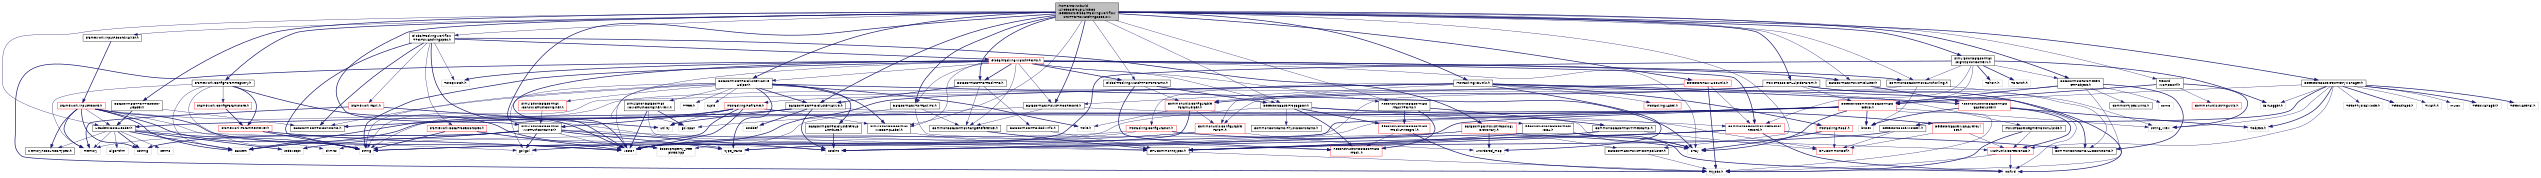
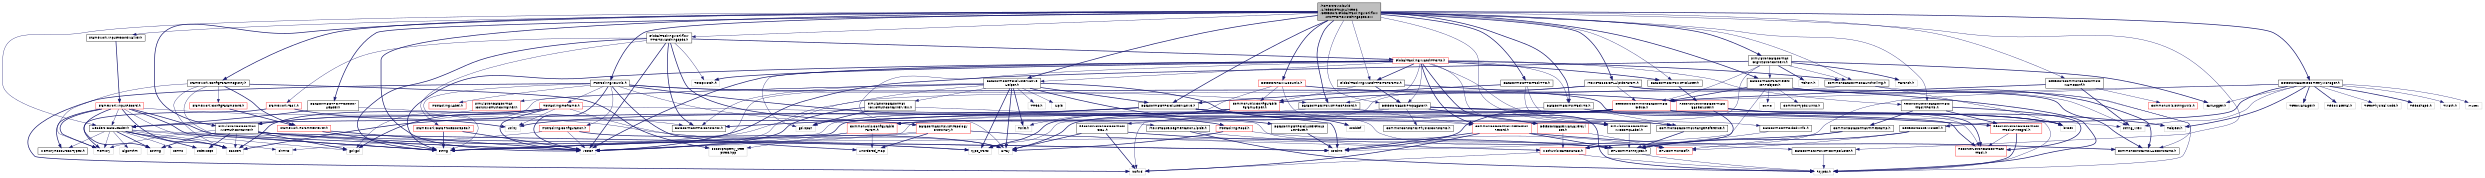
  digraph {
    node [color=black fontname=Helvetica fontsize=10 shape=record]
    edge [color=midnightblue fontname=Helvetica fontsize=10 labelfontname=Helvetica labelfontsize=10 style=bold]
    n1 [fillcolor=grey75 fontcolor=black height=0.2 label="/home/travis/build\l/AliceO2Group/AliceO2\l/Detectors/GlobalTrackingWorkflow\l/src/TPCITSMatchingSpec.cxx" style=filled width=0.4]
    n2 [color=grey75 height=0.2 label=vector width=0.4]
    n3 [height=0.2 label="Framework/ConfigParamRegistry.h" width=0.4]
    n4 [height=0.2 label="Framework/InputRecordWalker.h" width=0.4]
    n5 [height=0.2 label="Headers/DataHeader.h" width=0.4]
    n6 [height=0.2 label="GlobalTrackingWorkflow\l/TPCITSMatchingSpec.h" width=0.4]
    n7 [height=0.2 label="DataFormatsTPC/TrackTPC.h" width=0.4]
    n8 [height=0.2 label="DataFormatsTPC/ClusterNative.h" width=0.4]
    n9 [height=0.2 label="DetectorsBase/Propagator.h" width=0.4]
    n10 [height=0.2 label="ReconstructionDataFormats\l/TrackTPCITS.h" width=0.4]
    n11 [height=0.2 label="CommonDataFormat/BunchFilling.h" width=0.4]
    n12 [height=0.2 label="SimulationDataFormat\l/MCCompLabel.h" width=0.4]
    n13 [height=0.2 label="DataFormatsITSMFT/Cluster.h" width=0.4]
    n14 [height=0.2 label="DataFormatsITSMFT/ROFRecord.h" width=0.4]
    n15 [height=0.2 label="DataFormatsITS/TrackITS.h" width=0.4]
    n16 [height=0.2 label="DataFormatsTPC/ClusterNative\lHelper.h" width=0.4]
    n17 [height=0.2 label="SimulationDataFormat\l/MCTruthContainer.h" width=0.4]
    n18 [height=0.2 label="GlobalTracking/MatchTPCITSParams.h" width=0.4]
    n19 [height=0.2 label="DataFormatsITSMFT/CompCluster.h" width=0.4]
    n20 [height=0.2 label="SimulationDataFormat\l/DigitizationContext.h" width=0.4]
    n21 [height=0.2 label="DataFormatsParameters\l/GRPObject.h" width=0.4]
    n22 [height=0.2 label="DataFormatsTPC/TPCSector\lHeader.h" width=0.4]
    n23 [height=0.2 label="DetectorsBase/GeometryManager.h" width=0.4]
    n24 [height=0.2 label="ITSMFTBase/DPLAlpideParam.h" width=0.4]
    n25 [height=0.2 label="ITStracking/IOUtils.h" width=0.4]
-   n26 [height=0.2 label="Record\l/NameConf.h" width=0.4]
+   n26 [height=0.2 label="DetectorsCommonDataFormats\l/NameConf.h" width=0.4]
    n27 [color=red height=0.2 label="DetectorsRaw/HBFUtils.h" width=0.4]
    n28 [color=red height=0.2 label="Framework/ParamRetriever.h" width=0.4]
    n29 [color=grey75 height=0.2 label=string width=0.4]
    n30 [color=red height=0.2 label="Framework/ConfigParamStore.h" width=0.4]
    n31 [color=grey75 height=0.2 label="boost/property_tree\l/ptree.hpp" width=0.4]
    n32 [color=grey75 height=0.2 label=memory width=0.4]
    n33 [color=grey75 height=0.2 label=cassert width=0.4]
    n34 [color=red height=0.2 label="Framework/InputRecord.h" width=0.4]
    n35 [height=0.2 label="MemoryResources/Types.h" width=0.4]
    n36 [color=grey75 height=0.2 label=cstring width=0.4]
    n37 [color=grey75 height=0.2 label=cstdint width=0.4]
    n38 [color=grey75 height=0.2 label=algorithm width=0.4]
    n39 [color=grey75 height=0.2 label=stdexcept width=0.4]
    n40 [color=grey75 height=0.2 label=climits width=0.4]
    n41 [color=grey75 height=0.2 label=cerrno width=0.4]
    n42 [color=red height=0.2 label="GlobalTracking/MatchTPCITS.h" width=0.4]
    n43 [color=grey75 height=0.2 label="TStopwatch.h" width=0.4]
    n44 [height=0.2 label="DataFormatsTPC/Constants.h" width=0.4]
    n45 [color=red height=0.2 label="DataFormatsITSMFT/Topology\lDictionary.h" width=0.4]
    n46 [color=red height=0.2 label="Framework/DataProcessorSpec.h" width=0.4]
    n47 [color=red height=0.2 label="Framework/Task.h" width=0.4]
    n48 [height=0.2 label="CommonDataFormat/RangeReference.h" width=0.4]
    n49 [height=0.2 label="DataFormatsTPC/dEdxInfo.h" width=0.4]
    n50 [color=grey75 height=0.2 label=cstddef width=0.4]
    n51 [color=grey75 height=0.2 label=utility width=0.4]
    n52 [color=red height=0.2 label="GPUCommonDef.h" width=0.4]
    n53 [color=red height=0.2 label="ReconstructionDataFormats\l/Track.h" width=0.4]
    n54 [height=0.2 label="CommonConstants/PhysicsConstants.h" width=0.4]
    n55 [height=0.2 label="ReconstructionDataFormats\l/DCA.h" width=0.4]
    n56 [color=red height=0.2 label="ReconstructionDataFormats\l/TrackLTIntegral.h" width=0.4]
    n57 [color=red height=0.2 label="DetectorsBase/MatLayerCyl\lSet.h" width=0.4]
    n58 [height=0.2 label="CommonDataFormat/TimeStamp.h" width=0.4]
    n59 [height=0.2 label="CommonConstants/LHCConstants.h" width=0.4]
    n60 [color=grey75 height=0.2 label=bitset width=0.4]
    n61 [height=0.2 label="GPUCommonRtypes.h" width=0.4]
    n62 [color=red height=0.2 label="ReconstructionDataFormats\l/BaseCluster.h" width=0.4]
    n63 [color=grey75 height=0.2 label="gsl/span" width=0.4]
    n64 [color=red height=0.2 label="CommonDataFormat/Interaction\lRecord.h" width=0.4]
    n65 [color=grey75 height=0.2 label="gsl/gsl" width=0.4]
    n66 [color=grey75 height=0.2 label=type_traits width=0.4]
    n67 [color=grey75 height=0.2 label=array width=0.4]
    n68 [height=0.2 label="DataFormatsTPC/ClusterGroup\lAttribute.h" width=0.4]
    n69 [height=0.2 label="SimulationDataFormat\l/IOMCTruthContainerView.h" width=0.4]
    n70 [color=red height=0.2 label="SimulationDataFormat\l/ConstMCTruthContainer.h" width=0.4]
    n71 [color=grey75 height=0.2 label="TFile.h" width=0.4]
    n72 [color=grey75 height=0.2 label="TTree.h" width=0.4]
    n73 [color=grey75 height=0.2 label=tuple width=0.4]
    n74 [color=red height=0.2 label="CommonUtils/Configurable\lParamHelper.h" width=0.4]
    n75 [color=grey75 height=0.2 label="Rtypes.h" width=0.4]
    n76 [color=grey75 height=0.2 label="TChain.h" width=0.4]
    n77 [color=grey75 height=0.2 label="TBranch.h" width=0.4]
    n78 [color=red height=0.2 label="DetectorsCommonDataFormats\l/DetID.h" width=0.4]
    n79 [color=grey75 height=0.2 label="FairLogger.h" width=0.4]
    n80 [color=grey75 height=0.2 label=ctime width=0.4]
    n81 [height=0.2 label="CommonTypes/Units.h" width=0.4]
    n82 [color=red height=0.2 label="MathUtils/Cartesian3D.h" width=0.4]
    n83 [color=grey75 height=0.2 label="TObject.h" width=0.4]
    n84 [color=grey75 height=0.2 label=string_view width=0.4]
    n85 [color=grey75 height=0.2 label="TGeoManager.h" width=0.4]
    n86 [color=grey75 height=0.2 label="TGeoMaterial.h" width=0.4]
    n87 [color=grey75 height=0.2 label="TGeoPhysicalNode.h" width=0.4]
    n88 [color=grey75 height=0.2 label="TGeoShape.h" width=0.4]
    n89 [color=grey75 height=0.2 label="TMath.h" width=0.4]
    n90 [height=0.2 label="DetectorsBase/MatCell.h" width=0.4]
    n91 [color=grey75 height=0.2 label=mutex width=0.4]
    n92 [color=red height=0.2 label="CommonUtils/Configurable\lParam.h" width=0.4]
    n93 [color=grey75 height=0.2 label=iosfwd width=0.4]
    n94 [color=grey75 height=0.2 label=unordered_map width=0.4]
    n95 [color=red height=0.2 label="ITStracking/Configuration.h" width=0.4]
    n96 [color=red height=0.2 label="ITStracking/ROframe.h" width=0.4]
    n97 [color=red height=0.2 label="ITStracking/Label.h" width=0.4]
    n98 [color=red height=0.2 label="ITStracking/Road.h" width=0.4]
    n99 [height=0.2 label="ITSMFTBase/SegmentationAlpide.h" width=0.4]
    n100 [color=red height=0.2 label="CommonUtils/StringUtils.h" width=0.4]
    n1 -> n2
    n1 -> n3
    n1 -> n4 [style=solid]
    n1 -> n5 [style=solid]
    n1 -> n6 [style=solid]
    n1 -> n7
    n1 -> n8
    n1 -> n9 [style=solid]
    n1 -> n10 [style=solid]
    n1 -> n11 [style=solid]
    n1 -> n12 [style=solid]
    n1 -> n13 [style=solid]
    n1 -> n14
    n1 -> n15
    n1 -> n16
    n1 -> n17
    n1 -> n18 [style=solid]
    n1 -> n19 [style=solid]
    n1 -> n20
    n1 -> n21
    n1 -> n22
    n1 -> n23
    n1 -> n24
    n1 -> n25
    n1 -> n26 [style=solid]
    n1 -> n27
    n3 -> n28
    n3 -> n29 [style=solid]
    n3 -> n30 [style=solid]
    n3 -> n31
    n3 -> n32 [style=solid]
    n3 -> n33 [style=solid]
    n4 -> n34
    n5 -> n29 [style=solid]
    n5 -> n32 [style=solid]
    n5 -> n33
    n5 -> n35 [style=solid]
    n5 -> n36
    n5 -> n37 [style=solid]
    n5 -> n38 [style=solid]
    n5 -> n39
    n5 -> n40 [style=solid]
    n5 -> n41 [style=solid]
    n6 -> n2
    n6 -> n29
    n6 -> n42
    n6 -> n43 [style=solid]
    n6 -> n44
    n6 -> n45
    n6 -> n46 [style=solid]
    n6 -> n47 [style=solid]
    n7 -> n8
    n7 -> n48 [style=solid]
    n7 -> n49 [style=solid]
    n8 -> n37
    n8 -> n44
    n8 -> n50
    n8 -> n51
    n8 -> n52 [style=solid]
    n9 -> n29 [style=solid]
    n9 -> n53
    n9 -> n54 [style=solid]
    n9 -> n55 [style=solid]
    n9 -> n56
    n9 -> n57
    n10 -> n53
    n10 -> n56
    n10 -> n58
    n11 -> n29 [style=solid]
    n11 -> n59 [style=solid]
    n11 -> n60 [style=solid]
    n12 -> n61 [style=solid]
    n13 -> n62
    n14 -> n48 [style=solid]
    n14 -> n63 [style=solid]
    n14 -> n64 [style=solid]
    n15 -> n2 [style=solid]
    n15 -> n48 [style=solid]
    n15 -> n53 [style=solid]
    n16 -> n2 [style=solid]
    n16 -> n8
    n16 -> n12
    n16 -> n29 [style=solid]
    n16 -> n44 [style=solid]
    n16 -> n65 [style=solid]
    n16 -> n66
    n16 -> n67
    n16 -> n68
    n16 -> n69 [style=solid]
    n16 -> n70 [style=solid]
    n16 -> n71
    n16 -> n72 [style=solid]
    n16 -> n73 [style=solid]
    n17 -> n2 [style=solid]
    n17 -> n32 [style=solid]
    n17 -> n33 [style=solid]
    n17 -> n36
    n17 -> n37
    n17 -> n39
    n17 -> n61 [style=solid]
    n17 -> n65
    n17 -> n66
    n18 -> n9
    n18 -> n53
    n18 -> n74 [style=solid]
    n19 -> n75 [style=solid]
    n20 -> n2
    n20 -> n11 [style=solid]
    n20 -> n21 [style=solid]
    n20 -> n64 [style=solid]
    n20 -> n76
    n20 -> n77
    n20 -> n78 [style=solid]
    n20 -> n79
    n21 -> n37 [style=solid]
    n21 -> n59
    n21 -> n75 [style=solid]
    n21 -> n78
    n21 -> n80 [style=solid]
    n21 -> n81 [style=solid]
    n22 -> n5
    n22 -> n44 [style=solid]
    n23 -> n78 [style=solid]
    n23 -> n79 [style=solid]
    n23 -> n82 [style=solid]
    n23 -> n83
    n23 -> n84 [style=solid]
    n23 -> n85
    n23 -> n86
    n23 -> n87 [style=solid]
    n23 -> n88
    n23 -> n89 [style=solid]
    n23 -> n90
    n23 -> n91 [style=solid]
    n24 -> n59
    n24 -> n74
    n24 -> n78 [style=solid]
    n24 -> n84 [style=solid]
    n24 -> n92 [style=solid]
    n25 -> n2
    n25 -> n14 [style=solid]
    n25 -> n29 [style=solid]
    n25 -> n62
    n25 -> n93
    n25 -> n94
    n25 -> n95 [style=solid]
    n25 -> n96 [style=solid]
    n25 -> n97 [style=solid]
    n25 -> n98
    n25 -> n99 [style=solid]
    n26 -> n78
    n26 -> n84
    n26 -> n100 [style=solid]
    n27 -> n64 [style=solid]
    n27 -> n74 [style=solid]
    n27 -> n75
    n27 -> n92 [style=solid]
    n28 -> n2
    n28 -> n29
    n30 -> n28
    n34 -> n2
    n34 -> n5 [style=solid]
    n34 -> n29
    n34 -> n32
    n34 -> n33
    n34 -> n35
    n34 -> n36
    n34 -> n65 [style=solid]
    n34 -> n66 [style=solid]
    n42 -> n2
-   n42 -> n7
    n42 -> n9 [style=solid]
    n42 -> n10 [style=solid]
    n42 -> n11
    n42 -> n12 [style=solid]
    n42 -> n13
    n42 -> n14 [style=solid]
    n42 -> n15 [style=solid]
    n42 -> n16 [style=solid]
    n42 -> n18
    n42 -> n29
    n42 -> n43
    n42 -> n48 [style=solid]
    n42 -> n63 [style=solid]
    n42 -> n64
    n42 -> n67 [style=solid]
    n42 -> n75
    n45 -> n2 [style=solid]
    n45 -> n19 [style=solid]
    n45 -> n29 [style=solid]
    n45 -> n82 [style=solid]
    n45 -> n94
    n46 -> n2
    n46 -> n29
    n47 -> n32
    n47 -> n51
    n48 -> n61
    n49 -> n61 [style=solid]
    n55 -> n61
    n55 -> n67
    n55 -> n93
    n56 -> n53 [style=solid]
    n56 -> n75
    n57 -> n52 [style=solid]
    n57 -> n82 [style=solid]
    n58 -> n52 [style=solid]
    n58 -> n61
    n61 -> n75 [style=solid]
    n62 -> n60
    n62 -> n82
    n62 -> n83
    n62 -> n93 [style=solid]
    n64 -> n37
    n64 -> n59
    n64 -> n61
    n64 -> n93
    n68 -> n37
    n69 -> n2
    n69 -> n61 [style=solid]
    n69 -> n63
    n70 -> n17 [style=solid]
    n74 -> n66
    n74 -> n71 [style=solid]
    n74 -> n92 [style=solid]
    n78 -> n5
    n78 -> n29
    n78 -> n33
    n78 -> n37
    n78 -> n60
    n78 -> n66 [style=solid]
    n78 -> n67
    n78 -> n75 [style=solid]
    n78 -> n84 [style=solid]
    n82 -> n75 [style=solid]
    n82 -> n93 [style=solid]
    n90 -> n52 [style=solid]
    n90 -> n61
    n92 -> n2 [style=solid]
    n92 -> n31 [style=solid]
    n92 -> n94 [style=solid]
    n95 -> n2 [style=solid]
    n95 -> n40 [style=solid]
    n95 -> n67
    n96 -> n2
    n96 -> n12 [style=solid]
    n96 -> n17
    n96 -> n33
    n96 -> n51 [style=solid]
    n96 -> n65
    n96 -> n67 [style=solid]
    n98 -> n52 [style=solid]
    n98 -> n67
    n99 -> n75
    n99 -> n82 [style=solid]
  }
